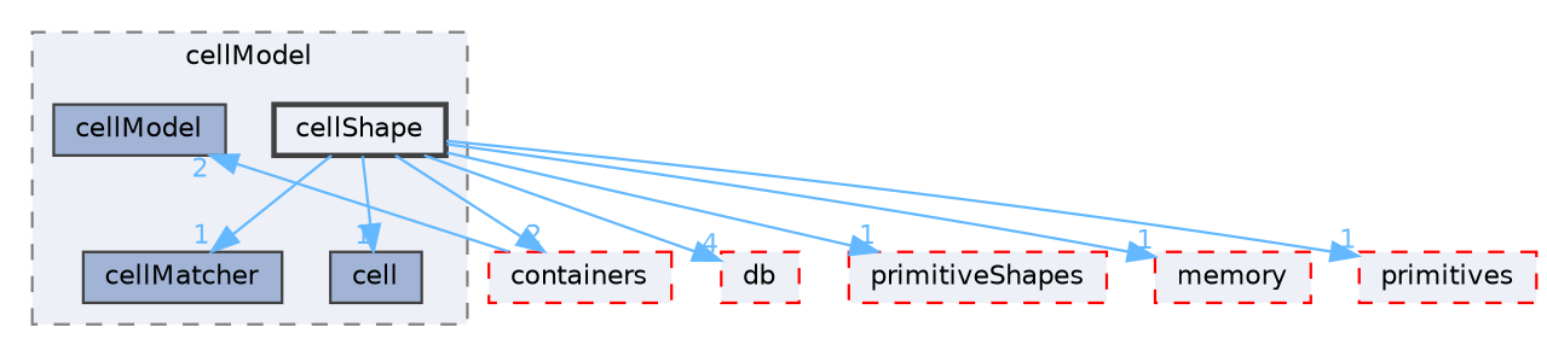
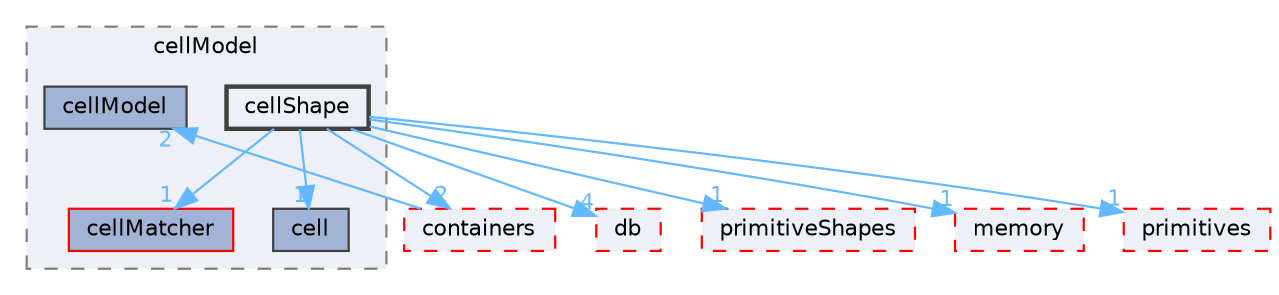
  digraph {
    compound=true
    node [color=red fillcolor="#edf0f7" fontname=Helvetica fontsize=10 shape=box style="filled,dashed"]
    edge [color=steelblue1 fontcolor=steelblue1 fontname=Helvetica fontsize=10 headlabel=1 labeldistance=1.5 labelfontname=Helvetica labelfontsize=10]
-   n1 [color=grey25 fillcolor="#a2b4d6" height=0.2 label=cellMatcher style=filled width=0.4]
+   n1 [fillcolor="#a2b4d6" height=0.2 label=cellMatcher style=filled width=0.4]
    n2 [color=grey25 fillcolor="#a2b4d6" height=0.2 label=cellModel style=filled width=0.4]
    n3 [color=grey25 fillcolor="#a2b4d6" height=0.2 label=cell style=filled width=0.4]
    n4 [color=grey25 height=0.2 label=cellShape style="filled,bold" width=0.4]
    n5 [height=0.2 label=containers width=0.4]
    n6 [height=0.2 label=memory width=0.4]
    n7 [height=0.2 label=primitives width=0.4]
    n8 [height=0.2 label=db width=0.4]
    n9 [height=0.2 label=primitiveShapes width=0.4]
    subgraph cluster_1 {
      bgcolor="#edf0f7"
      fontname=Helvetica
      fontsize=10
      label=cellModel
      pencolor=grey50
      style="filled,dashed"
      n1
      n2
      n3
      n4
    }
    n4 -> n1
    n4 -> n3
    n4 -> n5 [headlabel=2]
    n4 -> n6
    n4 -> n7
    n4 -> n8 [headlabel=4]
    n4 -> n9
    n5 -> n2 [headlabel=2]
  }
